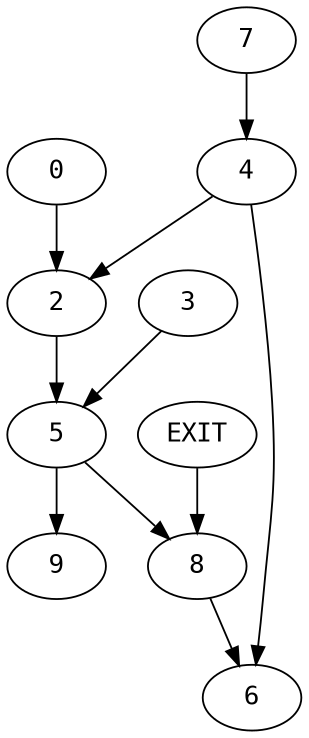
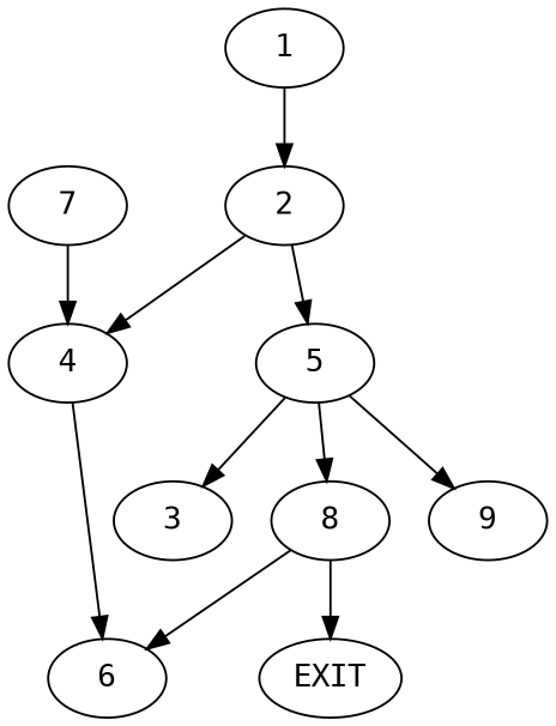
  digraph {
    fontname="DejaVu Sans Mono"
    node [fontname="DejaVu Sans Mono"]
    edge [fontname="DejaVu Sans Mono"]
-   1 [label=0]
+   1
    2
    n3 [label=EXIT]
    4
    5
    3
    6
    8
    9
    7
    1 -> 2
-   4 -> 2
+   2 -> 4
    2 -> 5
    4 -> 6
    5 -> 8
    5 -> 9
-   3 -> 5
-   n3 -> 8
+   5 -> 3
+   8 -> n3
    8 -> 6
    7 -> 4
  }
